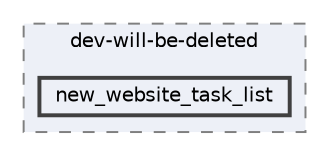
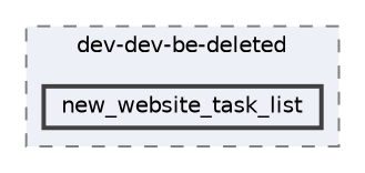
  digraph {
    compound=true
    rankdir=LR
    n1 [color=grey25 fillcolor="#edf0f7" fontname=Helvetica fontsize=10 height=0.2 label=new_website_task_list shape=box style="filled,bold" width=0.4]
    subgraph cluster_1 {
      bgcolor="#edf0f7"
      fontname=Helvetica
      fontsize=10
-     label="dev-will-be-deleted"
+     label="dev-dev-be-deleted"
      pencolor=grey50
      style="filled,dashed"
      n1
    }
  }
